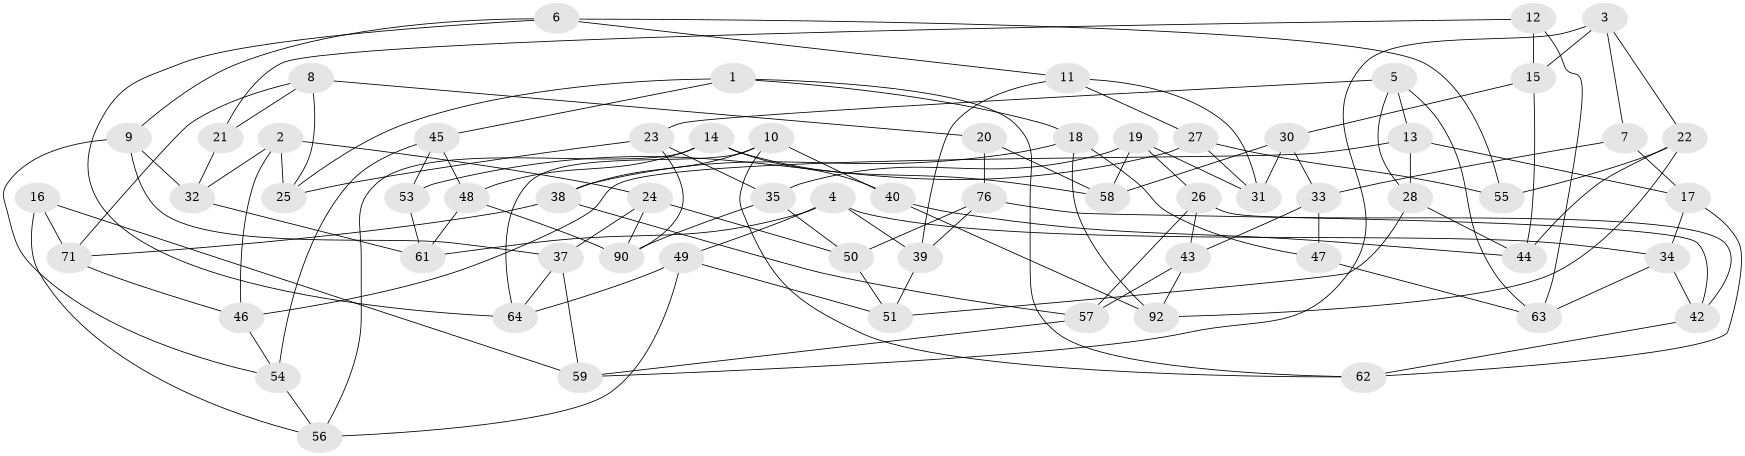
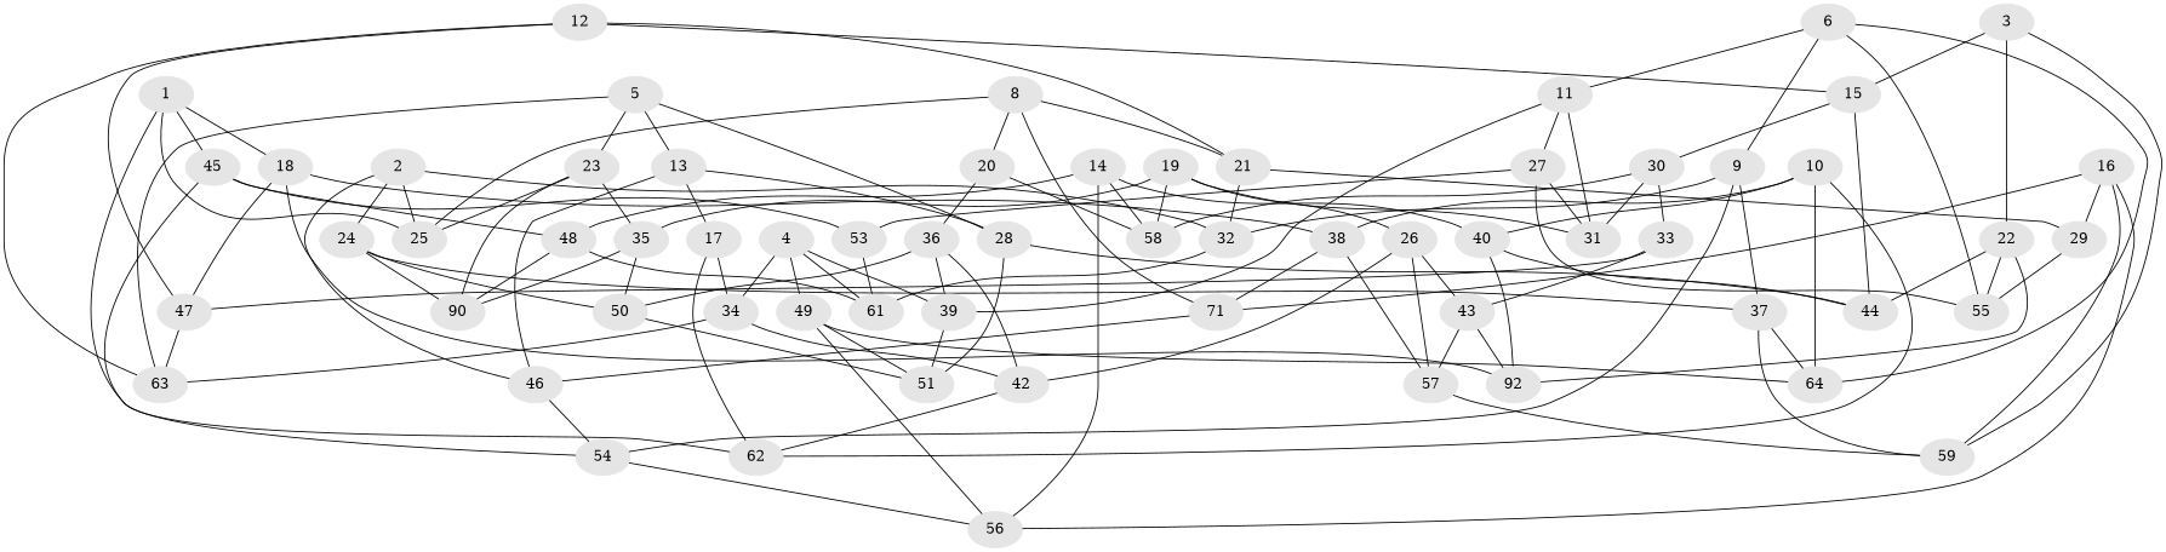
  graph {
    node [color=gray90 style=filled]
    1
    18
    25
    45
    62
    38
    47
    n8 [label=92]
    53
    54
    48
    2
    24
    32
    46
    37
    n17 [label=90]
    50
    61
    3
-   7
    15
    22
    59
    17
    33
    30
    44
    55
    4
    34
    39
    49
    63
    42
    51
    64
    56
    5
    13
    23
    28
    35
    6
    9
    11
    27
    31
    43
    8
    20
    21
    n53 [label=71]
    58
-   36 [label=76]
+   36
+   29
    10
    40
    57
    12
    14
    16
    19
    26
    1 -- 18
    1 -- 25
    1 -- 45
    1 -- 62
    18 -- 38
    18 -- 47
    18 -- n8
    45 -- 53
    45 -- 54
    45 -- 48
    38 -- n53
    38 -- 57
    47 -- 63
    53 -- 61
    54 -- 56
    48 -- n17
    48 -- 61
    2 -- 25
    2 -- 24
    2 -- 32
    2 -- 46
    24 -- 37
    24 -- n17
    24 -- 50
    32 -- 61
    46 -- 54
    37 -- 59
    37 -- 64
    50 -- 51
-   3 -- 7
    3 -- 15
    3 -- 22
    3 -- 59
-   7 -- 17
-   7 -- 33
    15 -- 30
    15 -- 44
    22 -- n8
    22 -- 44
    22 -- 55
    17 -- 62
    17 -- 34
    33 -- 47
    33 -- 43
    30 -- 33
    30 -- 31
    30 -- 58
    4 -- 61
    4 -- 34
    4 -- 39
    4 -- 49
    34 -- 63
    34 -- 42
    39 -- 51
    49 -- 51
    49 -- 64
    49 -- 56
    42 -- 62
    5 -- 63
    5 -- 13
    5 -- 23
    5 -- 28
    13 -- 46
    13 -- 17
    13 -- 28
    23 -- 25
    23 -- n17
    23 -- 35
    28 -- 44
    28 -- 51
    35 -- n17
    35 -- 50
    6 -- 55
    6 -- 64
    6 -- 9
    6 -- 11
    9 -- 54
    9 -- 32
    9 -- 37
    11 -- 39
    11 -- 27
    11 -- 31
    27 -- 53
    27 -- 55
    27 -- 31
    43 -- n8
    43 -- 57
    8 -- 25
    8 -- 20
    8 -- 21
    8 -- n53
    20 -- 58
    20 -- 36
    21 -- 32
+   21 -- 29
    n53 -- 46
    36 -- 50
    36 -- 39
    36 -- 42
+   29 -- 55
    10 -- 62
    10 -- 38
    10 -- 64
    10 -- 40
    40 -- n8
    40 -- 44
    57 -- 59
+   12 -- 47
    12 -- 15
    12 -- 63
    12 -- 21
    14 -- 48
    14 -- 56
    14 -- 58
    14 -- 40
    16 -- 59
    16 -- 56
    16 -- n53
+   16 -- 29
    19 -- 35
    19 -- 31
    19 -- 58
    19 -- 26
    26 -- 42
    26 -- 43
    26 -- 57
  }
